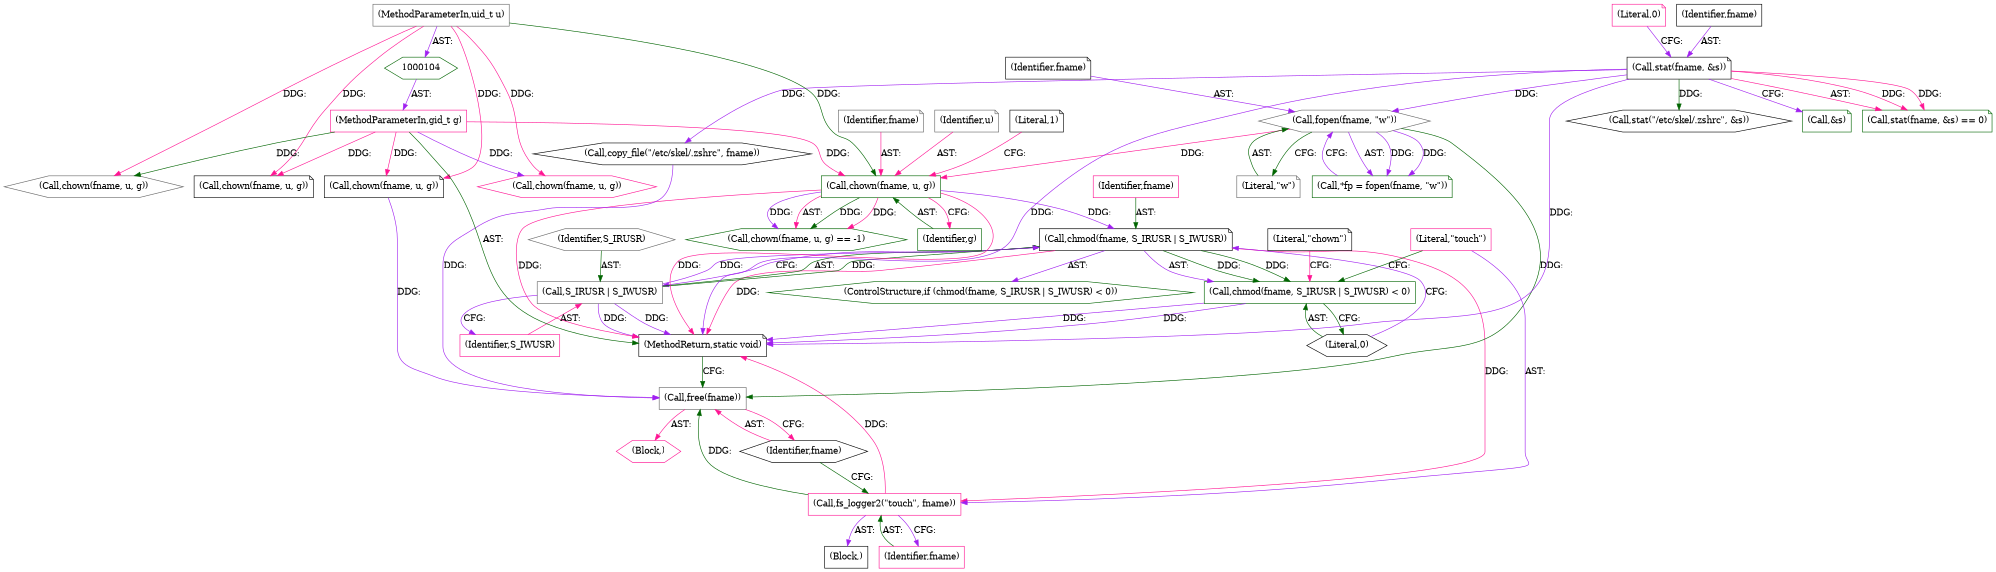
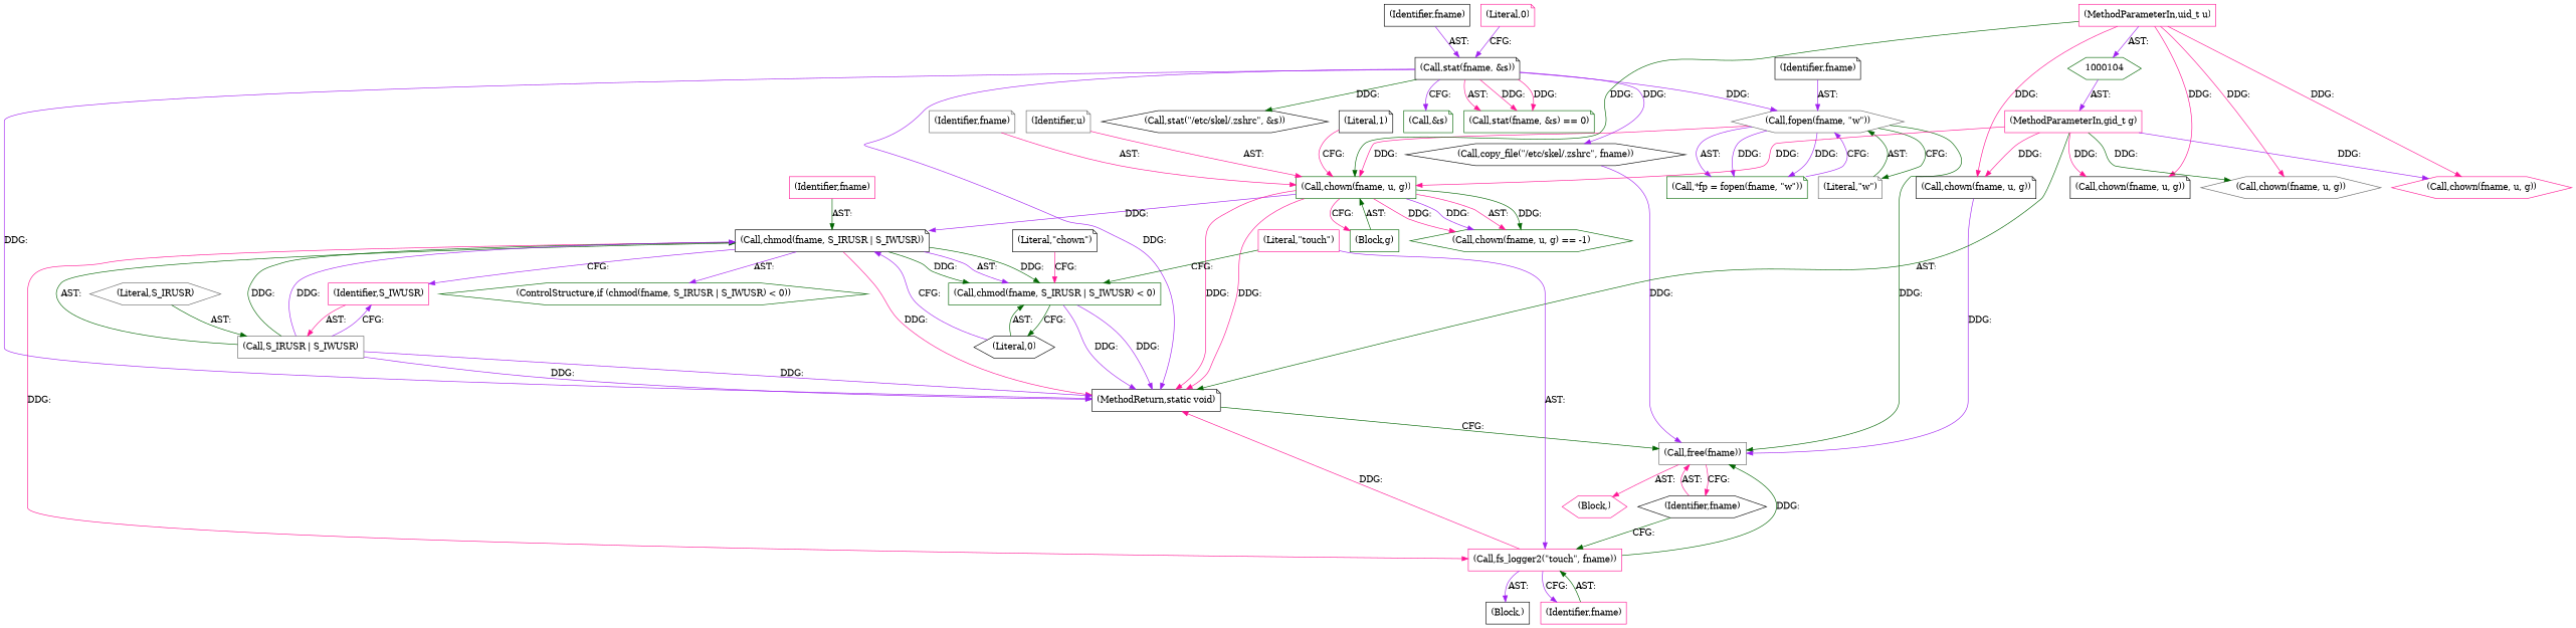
  digraph {
    node [color=black shape=note]
    edge [color=purple]
    n1 [label="(Call,chmod(fname, S_IRUSR | S_IWUSR))"]
    n2 [color=gray40 label="(Call,S_IRUSR | S_IWUSR)" shape=box]
    n3 [color=darkgreen label="(Call,chmod(fname, S_IRUSR | S_IWUSR) < 0)" shape=box]
    n4 [color=deeppink label="(Call,fs_logger2(\"touch\", fname))" shape=box]
    n5 [label="(MethodReturn,static void)"]
    n6 [color=darkgreen label="(ControlStructure,if (chmod(fname, S_IRUSR | S_IWUSR) < 0))" shape=hexagon]
    n7 [color=deeppink label="(Identifier,S_IWUSR)" shape=box]
    n8 [label="(Literal,0)" shape=hexagon]
    n9 [color=gray40 label="(Call,free(fname))" shape=box]
    n10 [label="(Block,)" shape=box]
    n11 [color=deeppink label="(Identifier,fname)" shape=box]
    n12 [color=darkgreen label="(Call,chown(fname, u, g))" shape=box]
-   n13 [color=darkgreen label="(Identifier,g)" shape=box]
+   n13 [color=darkgreen label="(Block,g)" shape=box]
    n14 [color=darkgreen label="(Call,chown(fname, u, g) == -1)" shape=hexagon]
    n15 [color=gray40 label="(Call,fopen(fname, \"w\"))" shape=hexagon]
    n16 [color=gray40 label="(Literal,\"w\")"]
    n17 [color=darkgreen label="(Call,*fp = fopen(fname, \"w\"))"]
    n18 [label="(Identifier,fname)" shape=hexagon]
    n19 [color=deeppink label="(Block,)" shape=hexagon]
    n20 [label="(Call,stat(fname, &s))"]
    n21 [label="(Call,stat(\"/etc/skel/.zshrc\", &s))" shape=hexagon]
    n22 [color=darkgreen label="(Call,&s)"]
    n23 [color=darkgreen label="(Call,stat(fname, &s) == 0)"]
    n24 [label="(Call,copy_file(\"/etc/skel/.zshrc\", fname))" shape=hexagon]
-   n25 [color=gray40 label="(MethodParameterIn,uid_t u)" shape=box]
+   n25 [color=deeppink label="(MethodParameterIn,uid_t u)" shape=box]
    n26 [color=deeppink label="(Call,chown(fname, u, g))" shape=hexagon]
    n27 [label="(Call,chown(fname, u, g))"]
    n28 [color=gray40 label="(Call,chown(fname, u, g))" shape=hexagon]
    n29 [label="(Call,chown(fname, u, g))"]
    1000104 [color=darkgreen shape=hexagon]
    n31 [color=deeppink label="(MethodParameterIn,gid_t g)" shape=box]
    n32 [color=deeppink label="(Identifier,fname)" shape=box]
    n33 [label="(Identifier,fname)" shape=box]
    n34 [label="(Identifier,fname)"]
    n35 [label="(Literal,\"chown\")"]
    n36 [color=gray40 label="(Identifier,u)"]
    n37 [label="(Literal,1)"]
    n38 [color=gray40 label="(Identifier,fname)"]
-   n39 [color=gray40 label="(Identifier,S_IRUSR)" shape=hexagon]
+   n39 [color=gray40 label="(Literal,S_IRUSR)" shape=hexagon]
    n40 [color=deeppink label="(Literal,0)"]
    n41 [color=deeppink label="(Literal,\"touch\")" shape=box]
-   n1 -> n2 [label="CFG: "]
+   n1 -> n7 [label="CFG: "]
    n1 -> n3 [label="AST: "]
    n1 -> n3 [color=darkgreen label="DDG: "]
    n1 -> n3 [color=darkgreen label="DDG: "]
    n1 -> n4 [color=deeppink label="DDG: "]
    n1 -> n5 [color=deeppink label="DDG: "]
    n1 -> n6 [label="AST: "]
    n2 -> n1 [color=darkgreen label="AST: "]
    n2 -> n1 [color=darkgreen label="DDG: "]
    n2 -> n1 [label="DDG: "]
    n2 -> n5 [label="DDG: "]
    n2 -> n5 [label="DDG: "]
    n2 -> n7 [label="CFG: "]
    n3 -> n5 [label="DDG: "]
    n3 -> n5 [label="DDG: "]
    n3 -> n8 [color=darkgreen label="CFG: "]
    n4 -> n5 [color=deeppink label="DDG: "]
    n4 -> n9 [color=darkgreen label="DDG: "]
    n4 -> n10 [label="AST: "]
    n4 -> n11 [label="CFG: "]
    n5 -> n9 [color=darkgreen label="CFG: "]
    n7 -> n2 [color=deeppink label="AST: "]
    n8 -> n1 [label="CFG: "]
    n8 -> n3 [color=darkgreen label="AST: "]
    n9 -> n18 [color=deeppink label="CFG: "]
    n9 -> n19 [color=deeppink label="AST: "]
    n11 -> n4 [color=darkgreen label="AST: "]
    n12 -> n1 [label="DDG: "]
    n12 -> n5 [color=deeppink label="DDG: "]
    n12 -> n5 [color=deeppink label="DDG: "]
    n12 -> n13 [color=deeppink label="CFG: "]
    n12 -> n14 [color=deeppink label="AST: "]
    n12 -> n14 [color=darkgreen label="DDG: "]
    n12 -> n14 [color=deeppink label="DDG: "]
    n12 -> n14 [label="DDG: "]
    n13 -> n12 [color=darkgreen label="AST: "]
    n15 -> n9 [color=darkgreen label="DDG: "]
    n15 -> n12 [color=deeppink label="DDG: "]
    n15 -> n16 [color=darkgreen label="CFG: "]
    n15 -> n17 [label="AST: "]
    n15 -> n17 [label="DDG: "]
    n15 -> n17 [label="DDG: "]
    n16 -> n15 [color=darkgreen label="AST: "]
    n17 -> n15 [label="CFG: "]
    n18 -> n4 [color=darkgreen label="CFG: "]
    n18 -> n9 [color=deeppink label="AST: "]
    n20 -> n5 [label="DDG: "]
    n20 -> n5 [label="DDG: "]
    n20 -> n15 [label="DDG: "]
    n20 -> n21 [color=darkgreen label="DDG: "]
    n20 -> n22 [label="CFG: "]
    n20 -> n23 [color=deeppink label="AST: "]
    n20 -> n23 [color=deeppink label="DDG: "]
    n20 -> n23 [color=deeppink label="DDG: "]
    n20 -> n24 [label="DDG: "]
    n24 -> n9 [label="DDG: "]
    n25 -> n12 [color=darkgreen label="DDG: "]
    n25 -> n26 [color=deeppink label="DDG: "]
    n25 -> n27 [color=deeppink label="DDG: "]
    n25 -> n28 [color=deeppink label="DDG: "]
    n25 -> n29 [color=deeppink label="DDG: "]
    n25 -> 1000104 [label="AST: "]
    n27 -> n9 [label="DDG: "]
    1000104 -> n31 [label="AST: "]
    n31 -> n5 [color=darkgreen label="AST: "]
    n31 -> n12 [color=deeppink label="DDG: "]
    n31 -> n26 [label="DDG: "]
    n31 -> n27 [color=deeppink label="DDG: "]
    n31 -> n28 [color=darkgreen label="DDG: "]
    n31 -> n29 [color=deeppink label="DDG: "]
    n32 -> n1 [color=darkgreen label="AST: "]
    n33 -> n20 [label="AST: "]
    n34 -> n15 [label="AST: "]
    n35 -> n3 [color=deeppink label="CFG: "]
    n36 -> n12 [color=deeppink label="AST: "]
    n37 -> n12 [color=deeppink label="CFG: "]
    n38 -> n12 [color=deeppink label="AST: "]
    n39 -> n2 [color=darkgreen label="AST: "]
    n40 -> n20 [label="CFG: "]
    n41 -> n3 [color=darkgreen label="CFG: "]
    n41 -> n4 [label="AST: "]
  }
